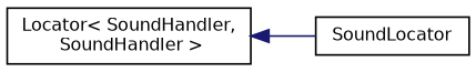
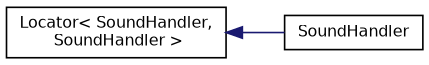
  digraph {
    rankdir=LR
    node [color=black fillcolor=white fontname=Helvetica fontsize=10 shape=record style=filled]
    n1 [height=0.2 label="Locator\< SoundHandler,\l SoundHandler \>" width=0.4]
-   n2 [height=0.2 label=SoundLocator width=0.4]
+   n2 [height=0.2 label=SoundHandler width=0.4]
    n1 -> n2 [color=midnightblue dir=back fontname=Helvetica fontsize=10 labelfontname=Helvetica labelfontsize=10 style=solid]
  }
